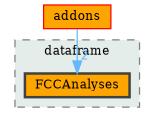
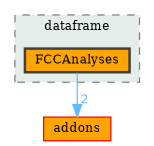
  digraph {
    compound=true
    fontname="DejaVu Serif"
    node [fillcolor=orange fontname="DejaVu Serif" fontsize=10 shape=box]
    n1 [color=grey25 height=0.2 label=FCCAnalyses style="filled,bold" width=0.4]
    n2 [color=red height=0.2 label=addons style=filled width=0.4]
    subgraph cluster_1 {
      bgcolor="#e4edea"
      fontsize=10
      label=dataframe
      pencolor=grey50
      style="filled,dashed"
      n1
    }
-   n2 -> n1 [color=steelblue1 fontcolor=steelblue1 fontname="DejaVu Serif" fontsize=10 headlabel=2 labeldistance=1.5 labelfontname=Helvetica labelfontsize=10]
+   n1 -> n2 [color=steelblue1 fontcolor=steelblue1 fontname="DejaVu Serif" fontsize=10 headlabel=2 labeldistance=1.5 labelfontname=Helvetica labelfontsize=10]
  }
